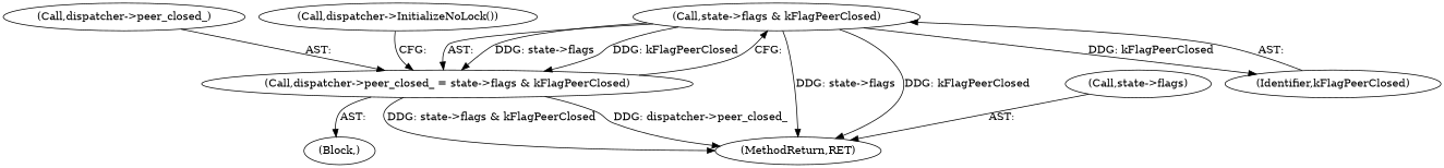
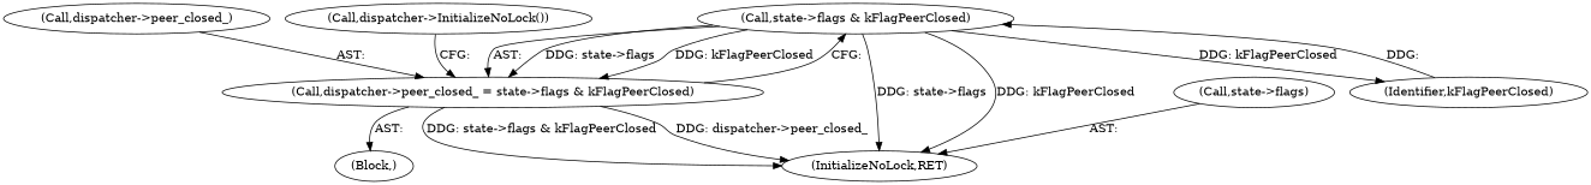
  digraph {
    n1 [label="(Call,state->flags & kFlagPeerClosed)"]
    n2 [label="(Call,dispatcher->peer_closed_ = state->flags & kFlagPeerClosed)"]
    n3 [label="(Identifier,kFlagPeerClosed)"]
-   n4 [label="(MethodReturn,RET)"]
+   n4 [label="(InitializeNoLock,RET)"]
    n5 [label="(Block,)"]
    n6 [label="(Call,dispatcher->peer_closed_)"]
    n7 [label="(Call,dispatcher->InitializeNoLock())"]
    n8 [label="(Call,state->flags)"]
    n1 -> n2 [label="AST: "]
    n1 -> n2 [label="DDG: state->flags"]
    n1 -> n2 [label="DDG: kFlagPeerClosed"]
    n1 -> n3 [label="DDG: kFlagPeerClosed"]
    n1 -> n4 [label="DDG: state->flags"]
    n1 -> n4 [label="DDG: kFlagPeerClosed"]
    n2 -> n1 [label="CFG: "]
    n2 -> n4 [label="DDG: state->flags & kFlagPeerClosed"]
    n2 -> n4 [label="DDG: dispatcher->peer_closed_"]
    n2 -> n5 [label="AST: "]
-   n3 -> n1 [label="AST: "]
+   n3 -> n1 [label="DDG: "]
    n6 -> n2 [label="AST: "]
    n7 -> n2 [label="CFG: "]
    n8 -> n4 [label="AST: "]
  }
